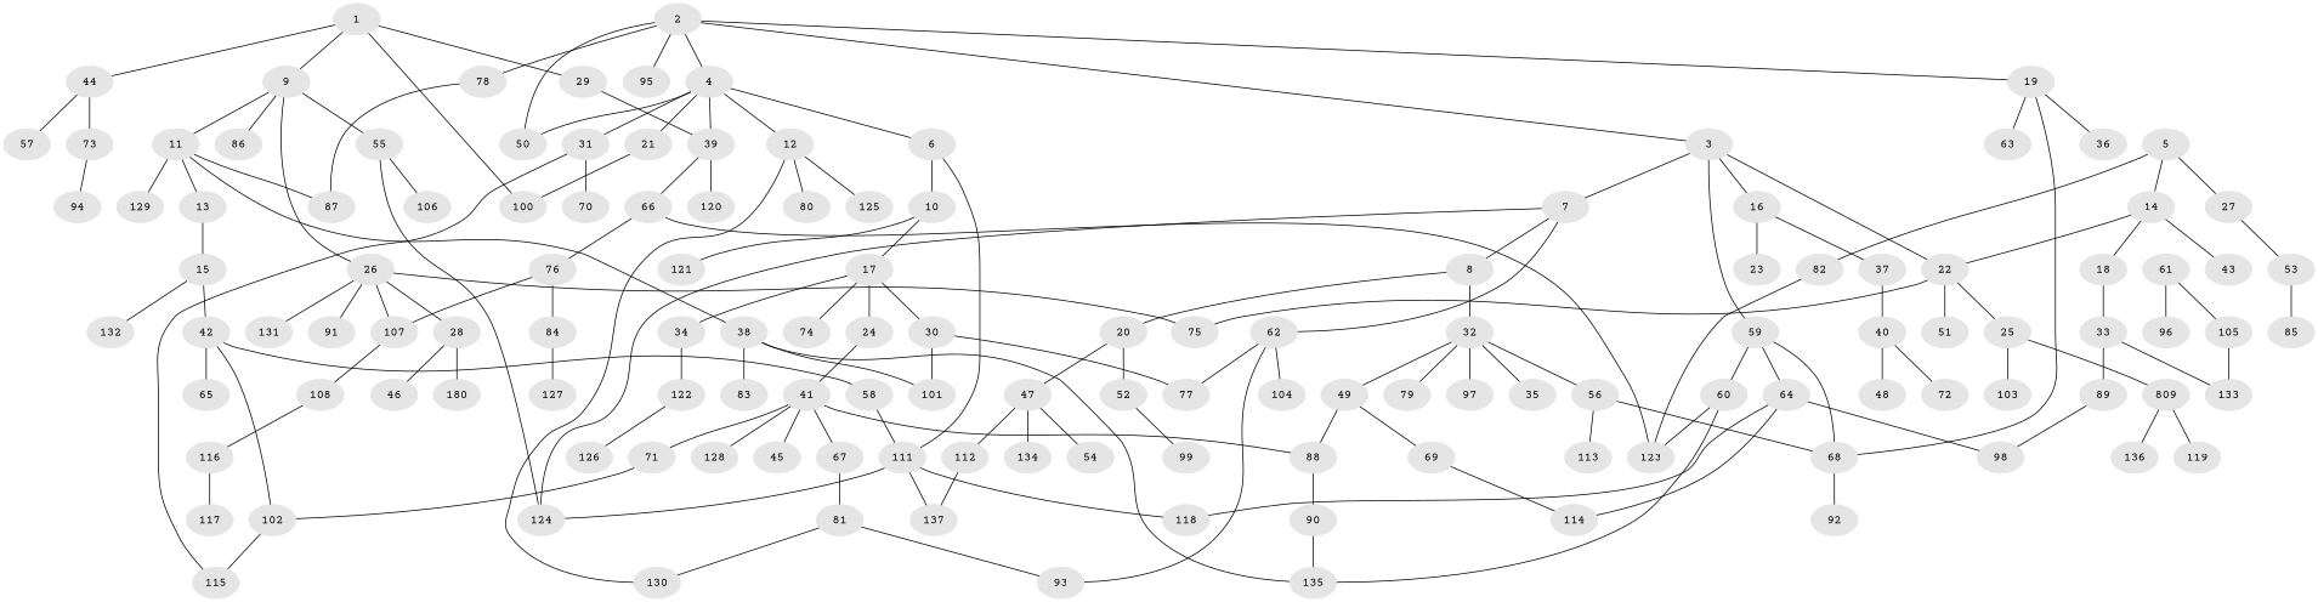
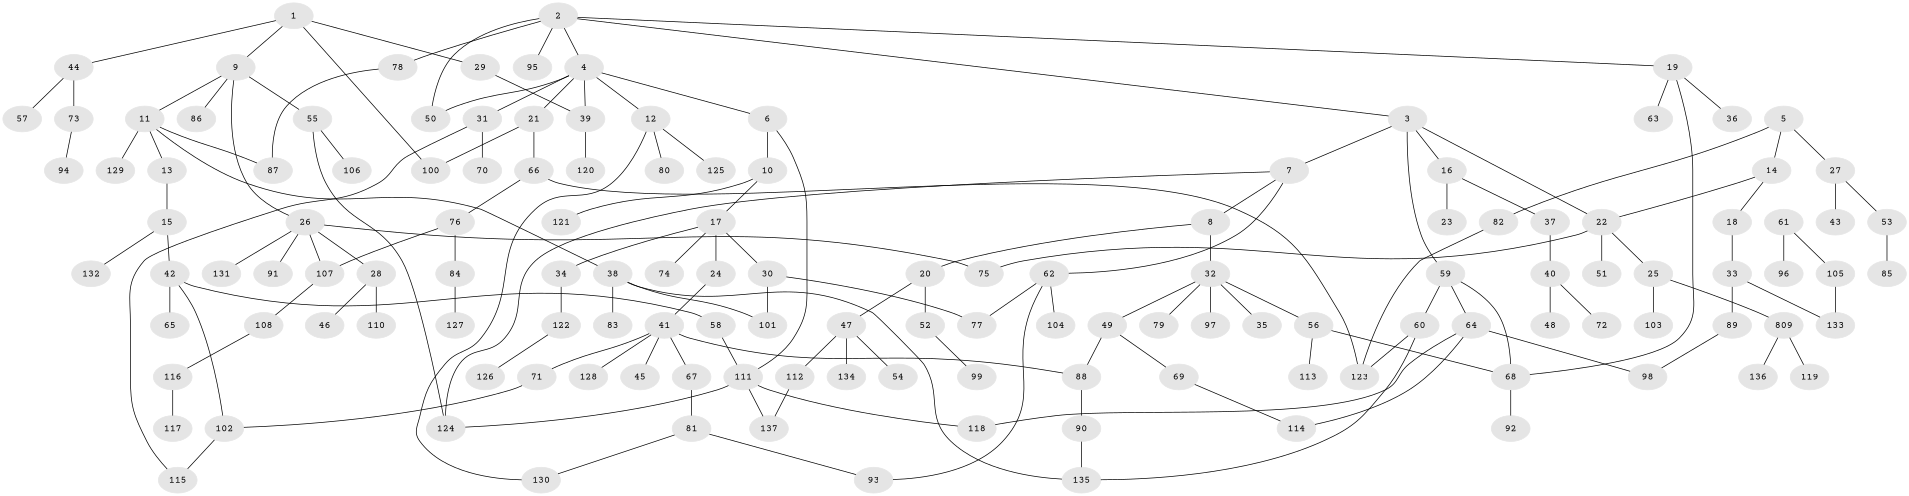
  graph {
    fontname="Courier Prime"
    node [color=gray90 fontname="Courier Prime" style=filled]
    edge [fontname="Courier Prime"]
    1
    9
    29
    44
    100
    2
    3
    4
    19
    78
    95
    11
    26
    55
    86
    39
    57
    73
    7
    16
    22
    59
    6
    12
    21
    31
    50
    36
    63
    68
    87
    8
    62
    124
    23
    37
    25
    51
    75
    60
    64
    5
    14
    27
    82
    10
    111
    80
    125
    130
    70
    115
    66
    120
    18
    43
    53
    123
    17
    121
    118
    137
    20
    32
    61
    96
    105
    77
    93
    104
    47
    52
    35
    49
    56
    79
    97
    13
    38
    129
    28
    91
    107
    131
    106
    24
    30
    34
    74
    15
    101
    83
    135
    42
    132
    33
    58
    65
    102
    40
    41
    122
    89
    133
    92
    54
    112
    134
    99
    103
    n111 [label=809]
    45
    67
    71
    88
    128
    119
    136
    46
-   110 [label=180]
+   110
    108
    85
    69
    113
    98
    126
    48
    72
    76
    81
    90
    94
    114
    84
    127
    116
    117
    1 -- 9
    1 -- 29
    1 -- 44
    1 -- 100
    9 -- 11
    9 -- 26
    9 -- 55
    9 -- 86
    29 -- 39
    44 -- 57
    44 -- 73
    2 -- 3
    2 -- 4
    2 -- 19
    2 -- 78
    2 -- 95
    3 -- 7
    3 -- 16
    3 -- 22
    3 -- 59
    4 -- 39
    4 -- 6
    4 -- 12
    4 -- 21
    4 -- 31
    4 -- 50
    19 -- 36
    19 -- 63
    19 -- 68
    78 -- 87
    11 -- 87
    11 -- 13
    11 -- 38
    11 -- 129
    26 -- 75
    26 -- 28
    26 -- 91
    26 -- 107
    26 -- 131
    55 -- 124
    55 -- 106
-   39 -- 66
+   21 -- 66
    39 -- 120
    73 -- 94
    7 -- 8
    7 -- 62
    7 -- 124
    16 -- 23
    16 -- 37
    22 -- 25
    22 -- 51
    22 -- 75
    59 -- 68
    59 -- 60
    59 -- 64
    6 -- 10
    6 -- 111
    12 -- 80
    12 -- 125
    12 -- 130
    21 -- 100
    31 -- 70
    31 -- 115
    50 -- 2
    68 -- 92
    8 -- 20
    8 -- 32
    62 -- 77
    62 -- 93
    62 -- 104
    37 -- 40
    25 -- 103
    25 -- n111
    60 -- 123
    60 -- 135
    64 -- 118
    64 -- 98
    64 -- 114
    5 -- 14
    5 -- 27
    5 -- 82
    14 -- 22
    14 -- 18
-   14 -- 43
+   27 -- 43
    27 -- 53
    82 -- 123
    10 -- 17
    10 -- 121
    111 -- 124
    111 -- 118
    111 -- 137
    66 -- 123
    66 -- 76
    18 -- 33
    53 -- 85
    17 -- 24
    17 -- 30
    17 -- 34
    17 -- 74
    20 -- 47
    20 -- 52
    32 -- 35
    32 -- 49
    32 -- 56
    32 -- 79
    32 -- 97
    61 -- 96
    61 -- 105
    105 -- 133
    47 -- 54
    47 -- 112
    47 -- 134
    52 -- 99
    49 -- 88
    49 -- 69
    56 -- 68
    56 -- 113
    13 -- 15
    38 -- 101
    38 -- 83
    38 -- 135
    28 -- 46
    28 -- 110
    107 -- 108
    24 -- 41
    30 -- 77
    30 -- 101
    34 -- 122
    15 -- 42
    15 -- 132
    42 -- 58
    42 -- 65
    42 -- 102
    33 -- 89
    33 -- 133
    58 -- 111
    102 -- 115
    40 -- 48
    40 -- 72
    41 -- 45
    41 -- 67
    41 -- 71
    41 -- 88
    41 -- 128
    122 -- 126
    89 -- 98
    112 -- 137
    n111 -- 119
    n111 -- 136
    67 -- 81
    71 -- 102
    88 -- 90
    108 -- 116
    69 -- 114
    76 -- 107
    76 -- 84
    81 -- 130
    81 -- 93
    90 -- 135
    84 -- 127
    116 -- 117
  }
